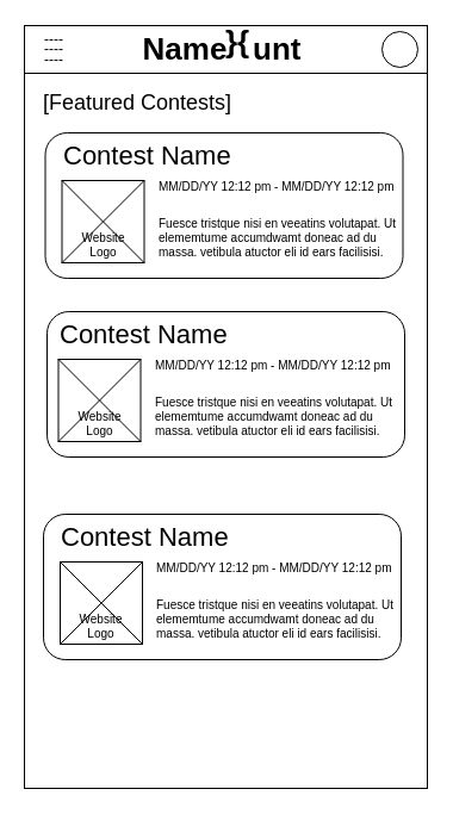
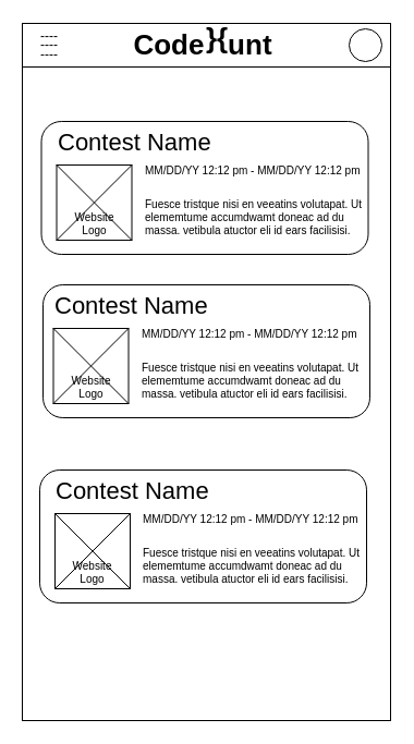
  <mxCell id="0" />
  <mxCell id="1" parent="0" />
  <mxCell id="2" value="" style="rounded=0;whiteSpace=wrap;html=1;" parent="1" vertex="1"><mxGeometry x="20" y="21" width="338" height="40" as="geometry" /></mxCell>
  <mxCell id="3" value="&lt;p style=&quot;line-height: 0.7&quot;&gt;----&lt;br&gt;----&lt;br&gt;----&lt;/p&gt;" style="text;html=1;strokeColor=none;fillColor=none;align=center;verticalAlign=middle;whiteSpace=wrap;rounded=0;" parent="1" vertex="1"><mxGeometry x="30" y="26" width="30" height="30" as="geometry" /></mxCell>
  <mxCell id="4" value="" style="rounded=0;whiteSpace=wrap;html=1;fontSize=8;" parent="1" vertex="1"><mxGeometry x="20" y="61" width="338" height="600" as="geometry" /></mxCell>
  <mxCell id="5" value="" style="ellipse;whiteSpace=wrap;html=1;" parent="1" vertex="1"><mxGeometry x="320" y="26" width="30" height="30" as="geometry" /></mxCell>
- <mxCell id="6" value="&lt;font style=&quot;font-size: 18px&quot;&gt;[Featured Contests]&lt;/font&gt;" style="text;html=1;strokeColor=none;fillColor=none;align=center;verticalAlign=middle;whiteSpace=wrap;rounded=0;" parent="1" vertex="1"><mxGeometry x="20" y="71" width="190" height="30" as="geometry" /></mxCell>
  <mxCell id="7" value="" style="rounded=1;whiteSpace=wrap;html=1;fontSize=18;" parent="1" vertex="1"><mxGeometry x="36" y="431" width="300" height="122" as="geometry" /></mxCell>
  <mxCell id="8" value="&lt;font style=&quot;font-size: 22px;&quot;&gt;Contest Name&lt;/font&gt;" style="text;html=1;strokeColor=none;fillColor=none;align=left;verticalAlign=middle;whiteSpace=wrap;rounded=0;fontSize=22;" parent="1" vertex="1"><mxGeometry x="49" y="436" width="240" height="30" as="geometry" /></mxCell>
  <mxCell id="9" value="&lt;font style=&quot;font-size: 10px;&quot;&gt;MM/DD/YY 12:12 pm - MM/DD/YY 12:12 pm&lt;/font&gt;" style="text;html=1;strokeColor=none;fillColor=none;align=left;verticalAlign=middle;whiteSpace=wrap;rounded=0;fontSize=10;" parent="1" vertex="1"><mxGeometry x="129" y="466" width="210" height="20" as="geometry" /></mxCell>
  <mxCell id="10" value="Fuesce tristque nisi en veeatins volutapat. Ut elememtume accumdwamt doneac ad du massa. vetibula atuctor eli id ears facilisisi." style="text;strokeColor=none;fillColor=none;align=left;verticalAlign=middle;whiteSpace=wrap;rounded=0;fontSize=10;" parent="1" vertex="1"><mxGeometry x="129" y="496" width="210" height="45" as="geometry" /></mxCell>
  <mxCell id="11" value="Website&lt;br&gt;Logo" style="rounded=0;whiteSpace=wrap;html=1;fontFamily=Helvetica;fontSize=10;verticalAlign=bottom;" parent="1" vertex="1"><mxGeometry x="50" y="471" width="69" height="69" as="geometry" /></mxCell>
  <mxCell id="12" value="" style="endArrow=none;html=1;rounded=0;fontFamily=Helvetica;fontSize=10;exitX=0;exitY=1;exitDx=0;exitDy=0;entryX=1;entryY=0;entryDx=0;entryDy=0;" parent="1" source="11" target="11" edge="1"><mxGeometry width="50" height="50" relative="1" as="geometry"><mxPoint x="159" y="556" as="sourcePoint" /><mxPoint x="209" y="506" as="targetPoint" /></mxGeometry></mxCell>
  <mxCell id="13" value="" style="endArrow=none;html=1;rounded=0;fontFamily=Helvetica;fontSize=10;exitX=0;exitY=0;exitDx=0;exitDy=0;entryX=1;entryY=1;entryDx=0;entryDy=0;" parent="1" source="11" target="11" edge="1"><mxGeometry width="50" height="50" relative="1" as="geometry"><mxPoint x="159" y="556" as="sourcePoint" /><mxPoint x="209" y="506" as="targetPoint" /></mxGeometry></mxCell>
  <mxCell id="14" value="" style="rounded=1;whiteSpace=wrap;html=1;fontSize=18;" parent="1" vertex="1"><mxGeometry x="37.5" y="111" width="300" height="122" as="geometry" /></mxCell>
  <mxCell id="15" value="&lt;font style=&quot;font-size: 22px;&quot;&gt;Contest Name&lt;/font&gt;" style="text;html=1;strokeColor=none;fillColor=none;align=left;verticalAlign=middle;whiteSpace=wrap;rounded=0;fontSize=22;" parent="1" vertex="1"><mxGeometry x="50.5" y="116" width="240" height="30" as="geometry" /></mxCell>
  <mxCell id="16" value="&lt;font style=&quot;font-size: 10px;&quot;&gt;MM/DD/YY 12:12 pm - MM/DD/YY 12:12 pm&lt;/font&gt;" style="text;html=1;strokeColor=none;fillColor=none;align=left;verticalAlign=middle;whiteSpace=wrap;rounded=0;fontSize=10;" parent="1" vertex="1"><mxGeometry x="130.5" y="146" width="210" height="20" as="geometry" /></mxCell>
  <mxCell id="17" value="Fuesce tristque nisi en veeatins volutapat. Ut elememtume accumdwamt doneac ad du massa. vetibula atuctor eli id ears facilisisi." style="text;strokeColor=none;fillColor=none;align=left;verticalAlign=middle;whiteSpace=wrap;rounded=0;fontSize=10;" parent="1" vertex="1"><mxGeometry x="130.5" y="176" width="210" height="45" as="geometry" /></mxCell>
  <mxCell id="18" value="Website&lt;br&gt;Logo" style="rounded=0;whiteSpace=wrap;html=1;fontFamily=Helvetica;fontSize=10;verticalAlign=bottom;" parent="1" vertex="1"><mxGeometry x="51.5" y="151" width="69" height="69" as="geometry" /></mxCell>
  <mxCell id="19" value="" style="endArrow=none;html=1;rounded=0;fontFamily=Helvetica;fontSize=10;exitX=0;exitY=1;exitDx=0;exitDy=0;entryX=1;entryY=0;entryDx=0;entryDy=0;" parent="1" source="18" target="18" edge="1"><mxGeometry width="50" height="50" relative="1" as="geometry"><mxPoint x="160.5" y="236" as="sourcePoint" /><mxPoint x="210.5" y="186" as="targetPoint" /></mxGeometry></mxCell>
  <mxCell id="20" value="" style="endArrow=none;html=1;rounded=0;fontFamily=Helvetica;fontSize=10;exitX=0;exitY=0;exitDx=0;exitDy=0;entryX=1;entryY=1;entryDx=0;entryDy=0;" parent="1" source="18" target="18" edge="1"><mxGeometry width="50" height="50" relative="1" as="geometry"><mxPoint x="160.5" y="236" as="sourcePoint" /><mxPoint x="210.5" y="186" as="targetPoint" /></mxGeometry></mxCell>
  <mxCell id="21" value="" style="rounded=1;whiteSpace=wrap;html=1;fontSize=18;" parent="1" vertex="1"><mxGeometry x="39" y="261" width="300" height="122" as="geometry" /></mxCell>
  <mxCell id="22" value="&lt;font style=&quot;font-size: 22px;&quot;&gt;Contest Name&lt;/font&gt;" style="text;html=1;strokeColor=none;fillColor=none;align=left;verticalAlign=middle;whiteSpace=wrap;rounded=0;fontSize=22;" parent="1" vertex="1"><mxGeometry x="47.5" y="266" width="240" height="30" as="geometry" /></mxCell>
  <mxCell id="23" value="&lt;font style=&quot;font-size: 10px;&quot;&gt;MM/DD/YY 12:12 pm - MM/DD/YY 12:12 pm&lt;/font&gt;" style="text;html=1;strokeColor=none;fillColor=none;align=left;verticalAlign=middle;whiteSpace=wrap;rounded=0;fontSize=10;" parent="1" vertex="1"><mxGeometry x="127.5" y="296" width="210" height="20" as="geometry" /></mxCell>
  <mxCell id="24" value="Fuesce tristque nisi en veeatins volutapat. Ut elememtume accumdwamt doneac ad du massa. vetibula atuctor eli id ears facilisisi." style="text;strokeColor=none;fillColor=none;align=left;verticalAlign=middle;whiteSpace=wrap;rounded=0;fontSize=10;" parent="1" vertex="1"><mxGeometry x="127.5" y="326" width="210" height="45" as="geometry" /></mxCell>
  <mxCell id="25" value="Website&lt;br&gt;Logo" style="rounded=0;whiteSpace=wrap;html=1;fontFamily=Helvetica;fontSize=10;verticalAlign=bottom;" parent="1" vertex="1"><mxGeometry x="48.5" y="301" width="69" height="69" as="geometry" /></mxCell>
  <mxCell id="26" value="" style="endArrow=none;html=1;rounded=0;fontFamily=Helvetica;fontSize=10;exitX=0;exitY=1;exitDx=0;exitDy=0;entryX=1;entryY=0;entryDx=0;entryDy=0;" parent="1" source="25" target="25" edge="1"><mxGeometry width="50" height="50" relative="1" as="geometry"><mxPoint x="157.5" y="386" as="sourcePoint" /><mxPoint x="207.5" y="336" as="targetPoint" /></mxGeometry></mxCell>
  <mxCell id="27" value="" style="endArrow=none;html=1;rounded=0;fontFamily=Helvetica;fontSize=10;exitX=0;exitY=0;exitDx=0;exitDy=0;entryX=1;entryY=1;entryDx=0;entryDy=0;" parent="1" source="25" target="25" edge="1"><mxGeometry width="50" height="50" relative="1" as="geometry"><mxPoint x="157.5" y="386" as="sourcePoint" /><mxPoint x="207.5" y="336" as="targetPoint" /></mxGeometry></mxCell>
- <mxCell id="28" value="&lt;b style=&quot;font-size: 26px;&quot;&gt;Name&amp;nbsp; &amp;nbsp;unt&lt;/b&gt;" style="text;html=1;strokeColor=none;fillColor=none;align=center;verticalAlign=middle;whiteSpace=wrap;rounded=0;fontSize=26;" vertex="1" parent="1"><mxGeometry x="71" y="26" width="230" height="30" as="geometry" /></mxCell>
+ <mxCell id="28" value="&lt;b style=&quot;font-size: 26px;&quot;&gt;Code&amp;nbsp; &amp;nbsp;unt&lt;/b&gt;" style="text;html=1;strokeColor=none;fillColor=none;align=center;verticalAlign=middle;whiteSpace=wrap;rounded=0;fontSize=26;" vertex="1" parent="1"><mxGeometry x="71" y="26" width="230" height="30" as="geometry" /></mxCell>
  <mxCell id="29" value="}{" style="text;html=1;strokeColor=none;fillColor=none;align=center;verticalAlign=middle;whiteSpace=wrap;rounded=0;fontSize=26;fontStyle=1" vertex="1" parent="1"><mxGeometry x="169" y="20" width="60" height="30" as="geometry" /></mxCell>
